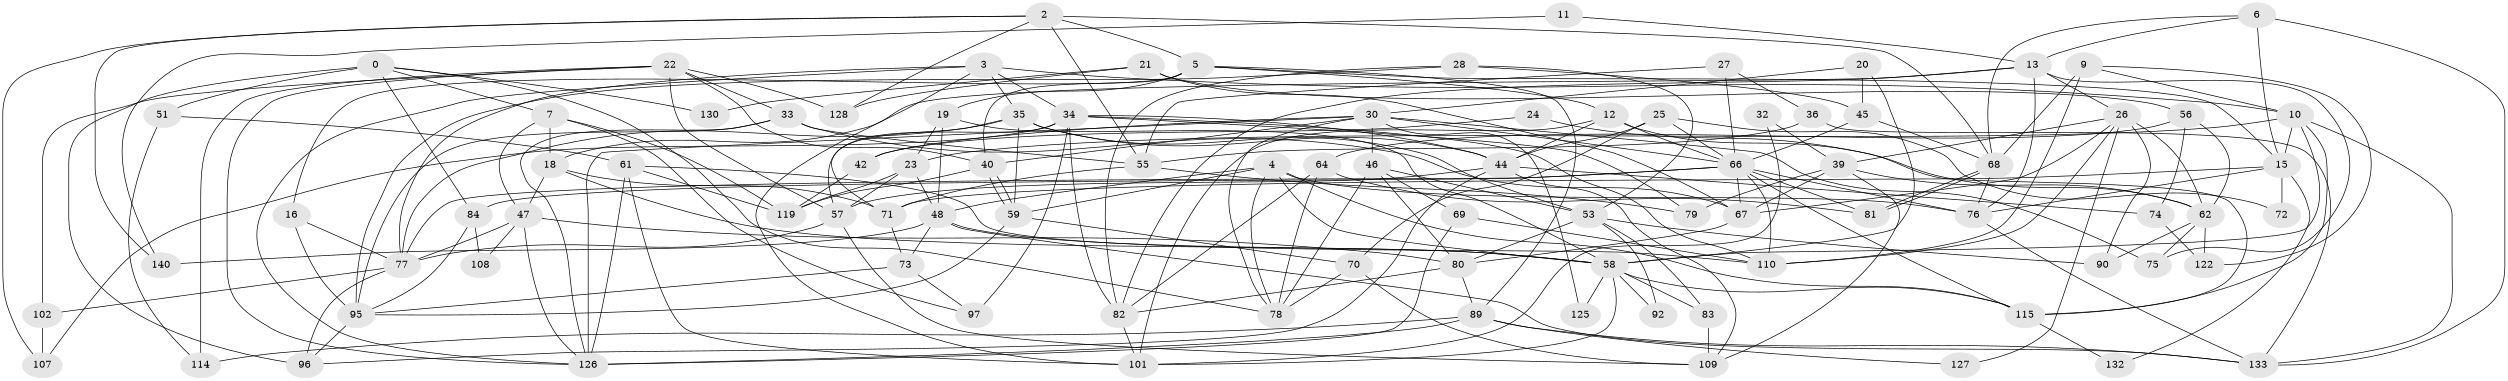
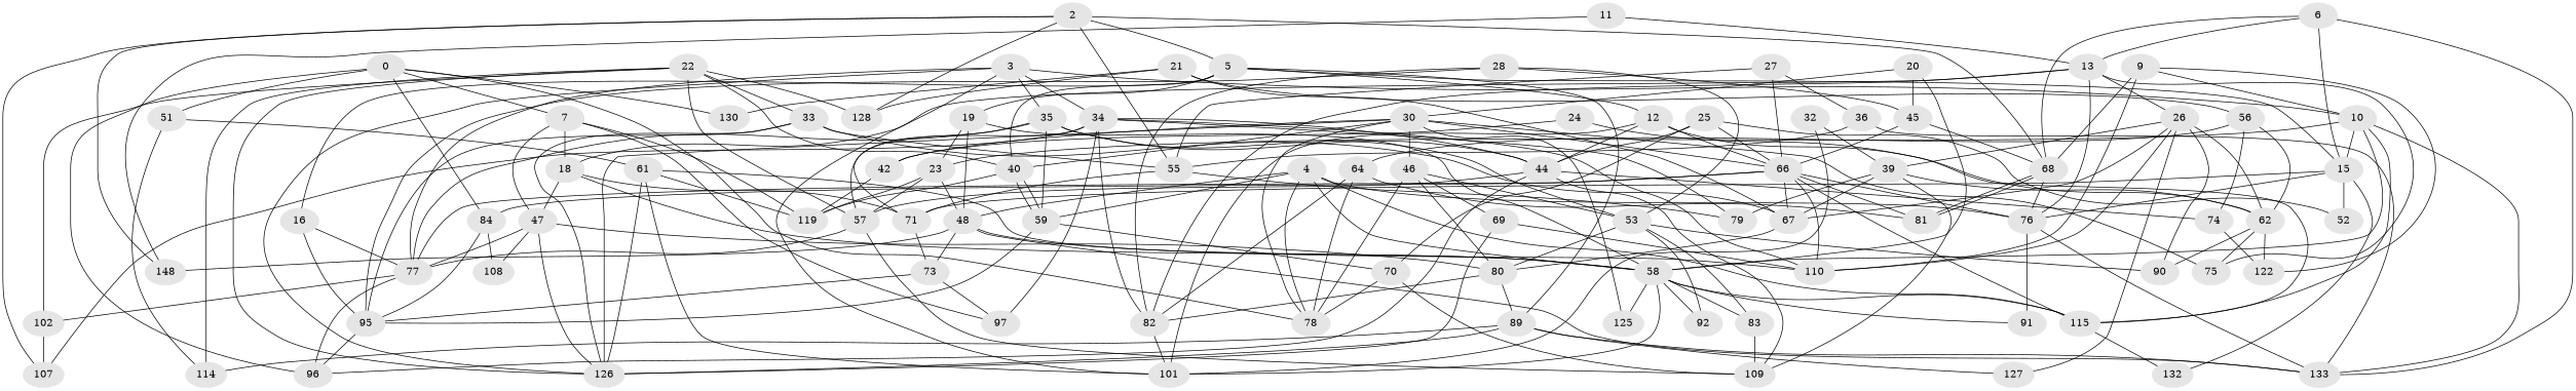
  graph {
    node [color=gray90 style=filled]
    n1 [label=0 super="+99"]
    7 [super="+14"]
    51
    78 [super="+98"]
    84
    96
    130
    18 [super="+52"]
    47 [super="+116"]
    97
    119 [super="+134"]
    114
    61 [super="+112"]
    95 [super="+137"]
    108
    5 [super="+30"]
    12 [super="+117"]
    15 [super="+17"]
    16 [super="+143"]
    19 [super="+43"]
    40 [super="+123"]
    89 [super="+129"]
    2
    55 [super="+93"]
    68 [super="+106"]
    107
    128
-   140
+   140 [label=148]
    71 [super="+118"]
    79
    76 [super="+105"]
    81
    3 [super="+65"]
    10 [super="+31"]
    34 [super="+136"]
    35 [super="+41"]
    77 [super="+124"]
    101
    126 [super="+131"]
    58 [super="+87"]
    115
    133
    23 [super="+142"]
    110
    44 [super="+63"]
    82
    57 [super="+100"]
    59 [super="+60"]
    53 [super="+144"]
    102
    4 [super="+54"]
    48
    73
    125
    83
    92
+   91
    70
    132
    62 [super="+94"]
    66 [super="+121"]
-   72
+   72 [label=52]
    127
    6 [super="+103"]
    13 [super="+86"]
    26 [super="+49"]
    75
    80 [super="+135"]
    33 [super="+120"]
    67 [super="+113"]
    9 [super="+29"]
    122
    11
    109 [super="+139"]
    74
    90
    39 [super="+141"]
    20 [super="+85"]
    n79 [label=30 super="+104"]
    45
    42
    46 [super="+138"]
    21
    56
    64 [super="+111"]
    22 [super="+37"]
    24
    25 [super="+50"]
    27 [super="+88"]
    36
    28
    32
    69
    n1 -- 7
    n1 -- 51
    n1 -- 78
    n1 -- 84
    n1 -- 96
    n1 -- 130
    7 -- 18
    7 -- 47
    7 -- 97
    7 -- 119
    51 -- 114
    51 -- 61
    84 -- 95
    84 -- 108
    18 -- 47
    18 -- 71
    18 -- 58
    47 -- 108
    47 -- 77
    47 -- 126
    47 -- 80
    61 -- 119
    61 -- 101
    61 -- 126
    61 -- 110
    95 -- 96
    5 -- 12
    5 -- 15
    5 -- 16
    5 -- 19
    5 -- 40
    5 -- 89
    12 -- 101
    12 -- 44
    12 -- 62
    12 -- 66
    15 -- 71
    15 -- 76
    15 -- 132
    15 -- 72
    16 -- 95
    16 -- 77
    19 -- 58
    19 -- 23
    19 -- 48
    40 -- 119
    40 -- 59
    40 -- 59
    89 -- 114
    89 -- 126
    89 -- 133
    89 -- 127
    2 -- 5
    2 -- 55
    2 -- 68
    2 -- 107
    2 -- 128
    2 -- 140
    55 -- 71
    55 -- 79
    68 -- 76
    68 -- 81
    68 -- 81
    71 -- 73
    76 -- 133
+   76 -- 91
    3 -- 10
    3 -- 34
    3 -- 35
    3 -- 77
    3 -- 101
    3 -- 126
    10 -- 15
    10 -- 58
    10 -- 115
    10 -- 133
    10 -- 23
    34 -- 97 [weight=2]
    34 -- 107
    34 -- 79
    34 -- 110
    34 -- 44
    34 -- 82
    34 -- 57
    35 -- 71
    35 -- 77
    35 -- 44
    35 -- 59
    35 -- 53
    77 -- 96
    77 -- 102
    58 -- 101
    58 -- 115
    58 -- 125
    58 -- 83
    58 -- 92
+   58 -- 91
    115 -- 132
    23 -- 119
    23 -- 57 [weight=2]
    23 -- 48
    44 -- 96
    44 -- 57
    44 -- 109
    44 -- 74
    82 -- 101
    57 -- 77
    57 -- 109
    59 -- 95
    59 -- 70
    53 -- 83
    53 -- 92
    53 -- 80
    53 -- 90
    102 -- 107
    4 -- 78
    4 -- 76
    4 -- 58
    4 -- 115
    4 -- 59
    4 -- 48
    48 -- 140
    48 -- 58
    48 -- 133
    48 -- 73
    73 -- 97
    73 -- 95
    83 -- 109
    70 -- 78
    70 -- 109
    62 -- 75
    62 -- 122
    62 -- 90
    66 -- 84
    66 -- 76
    66 -- 81
    66 -- 77
    66 -- 115
    66 -- 110
    66 -- 67
    6 -- 15 [weight=2]
    6 -- 68
    6 -- 133
    6 -- 13
    13 -- 18
    13 -- 76
    13 -- 82
    13 -- 26
    13 -- 75
    26 -- 110
    26 -- 62
    26 -- 127
    26 -- 67
    26 -- 90
    26 -- 39
    80 -- 89
    80 -- 82
    33 -- 95
    33 -- 55
    33 -- 126
    33 -- 67
    67 -- 80
    9 -- 68 [weight=2]
    9 -- 10
    9 -- 110
    9 -- 122
    11 -- 140
    11 -- 13
    74 -- 122
    39 -- 79
    39 -- 62
    39 -- 67
    39 -- 109
    20 -- 58
    20 -- n79
    20 -- 45
    n79 -- 78
    n79 -- 40
    n79 -- 126
    n79 -- 125
    n79 -- 66
    n79 -- 75
    n79 -- 42
    n79 -- 46
    45 -- 68
    45 -- 66
    42 -- 119
    46 -- 78
    46 -- 53
    46 -- 80
    46 -- 69
    21 -- 130
    21 -- 128
    21 -- 67
    21 -- 56
    56 -- 62
    56 -- 74
    56 -- 64
    64 -- 78
    64 -- 81
    64 -- 82
    22 -- 114
    22 -- 40
    22 -- 128
    22 -- 126
    22 -- 57
    22 -- 102
    22 -- 33
    24 -- 115
    24 -- 42
    25 -- 44 [weight=2]
    25 -- 70
    25 -- 66
    25 -- 72
    27 -- 55
    27 -- 66
    27 -- 36
    36 -- 55
    36 -- 133
    28 -- 95
    28 -- 82
    28 -- 53
    28 -- 45
    32 -- 101
    32 -- 39
    69 -- 126 [weight=2]
    69 -- 110
  }
